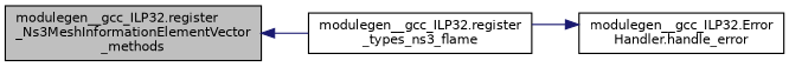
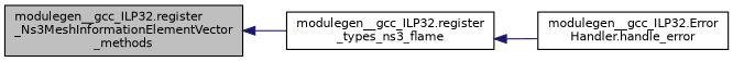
  digraph {
    rankdir=LR
    node [color=black fillcolor=white fontname=Helvetica fontsize=10 shape=record style=filled]
    edge [color=midnightblue dir=back fontname=Helvetica fontsize=10 labelfontname=Helvetica labelfontsize=10 style=solid]
    n1 [fillcolor=grey75 fontcolor=black height=0.2 label="modulegen__gcc_ILP32.register\l_Ns3MeshInformationElementVector\l_methods" width=0.4]
    n2 [height=0.2 label="modulegen__gcc_ILP32.register\l_types_ns3_flame" width=0.4]
    n3 [height=0.2 label="modulegen__gcc_ILP32.Error\lHandler.handle_error" width=0.4]
    n1 -> n2
-   n3 -> n2
+   n2 -> n3
  }
